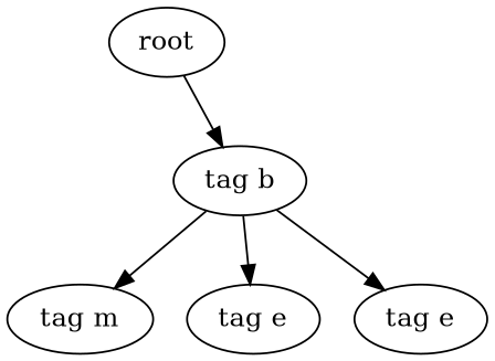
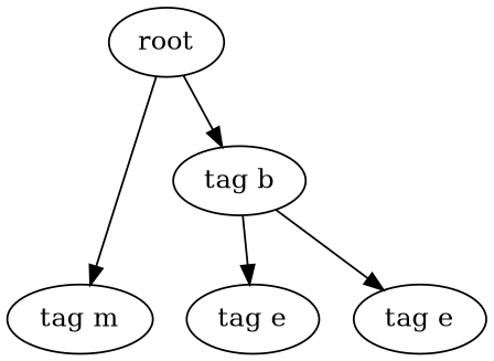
  digraph {
    n1 [label=root]
    n2 [label="tag b"]
    n3 [label="tag m"]
    n4 [label="tag e"]
    n5 [label="tag e"]
    n1 -> n2
-   n2 -> n3
+   n1 -> n3
    n2 -> n4
    n2 -> n5
  }
